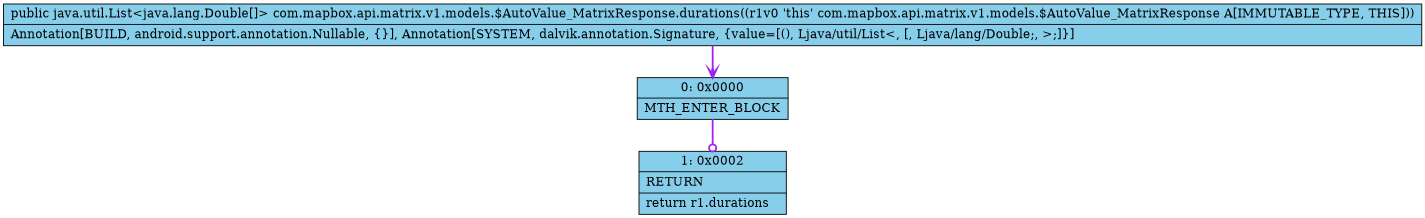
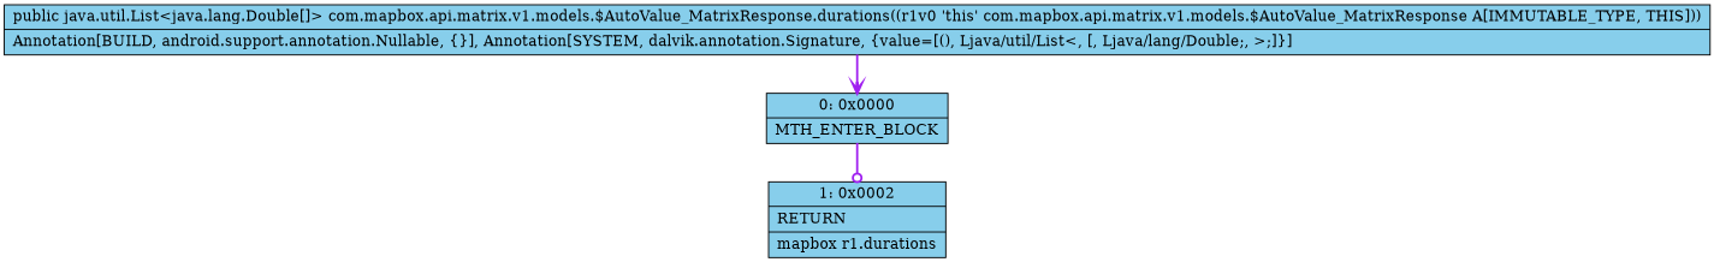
  digraph {
    node [shape=record style=filled fillcolor=skyblue]
    edge [color=purple style=bold]
    n1 [label="{0\:\ 0x0000|MTH_ENTER_BLOCK\l}"]
-   n2 [label="{1\:\ 0x0002|RETURN\l|return r1.durations\l}"]
+   n2 [label="{1\:\ 0x0002|RETURN\l|mapbox r1.durations\l}"]
    n3 [label="{public java.util.List\<java.lang.Double[]\> com.mapbox.api.matrix.v1.models.$AutoValue_MatrixResponse.durations((r1v0 'this' com.mapbox.api.matrix.v1.models.$AutoValue_MatrixResponse A[IMMUTABLE_TYPE, THIS]))  | Annotation[BUILD, android.support.annotation.Nullable, \{\}], Annotation[SYSTEM, dalvik.annotation.Signature, \{value=[(), Ljava\/util\/List\<, [, Ljava\/lang\/Double;, \>;]\}]\l}"]
    n1 -> n2 [arrowhead=odot]
    n3 -> n1 [arrowhead=vee]
  }
